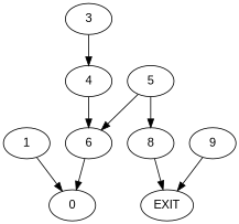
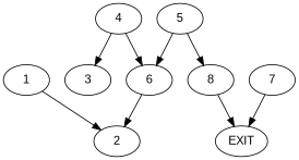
  digraph {
    fontname="Liberation Sans"
    node [fontname="Liberation Sans"]
    edge [fontname="Liberation Sans"]
    1
-   2 [label=0]
+   2
    n3 [label=EXIT]
    3
    4
    6
    5
    8
-   9
+   9 [label=7]
    1 -> 2
-   3 -> 4
+   4 -> 3
    4 -> 6
    6 -> 2
    5 -> 6
    5 -> 8
    8 -> n3
    9 -> n3
  }
